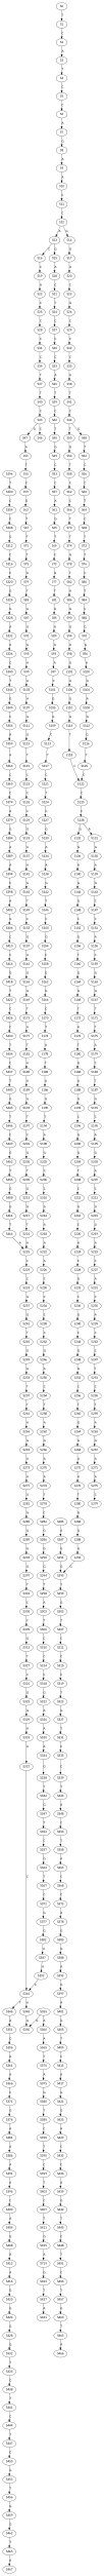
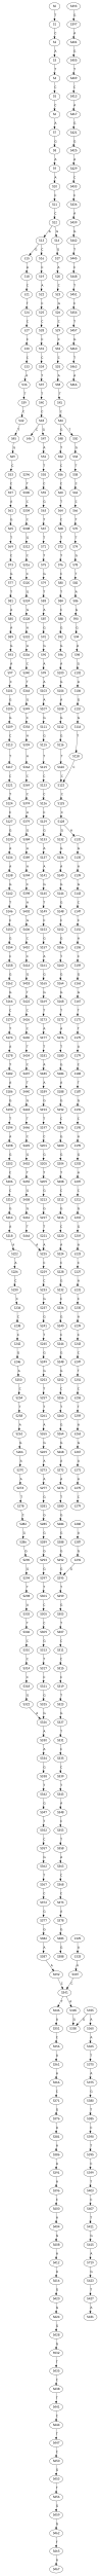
  strict digraph {
    fontname="IBM Plex Sans"
    node [fontname="IBM Plex Sans"]
    edge [fontname="IBM Plex Sans"]
    S0
    S1
    S2
    S3
    S4
    S5
    S6
    S7
    S8
    S9
    S10
    S11
    S12
    S13
    S14
    S15
    S16
    S17
    S18
    S19
    S20
    S21
    S22
    S23
    S24
    S25
    S26
    S27
    S28
    S29
    S30
    S31
    S32
    S33
    S34
    S35
    S36
    S37
    S38
    S39
    S40
    S41
    S42
    S43
    S44
    S45
    S46
    S47
    S48
    S50
    S49
    S51
    S52
    S53
    S54
    S55
    S56
    S57
    S58
    S59
    S60
    S61
    S62
    S63
    S64
    S65
    S66
    S67
    S68
    S69
    S70
    S71
    S72
    S73
    S74
    S75
    S76
    S77
    S78
    S79
    S80
    S81
    S82
    S83
    S84
    S85
    S86
    S87
    S88
    S89
    S90
    S91
    S92
    S93
    S94
    S95
    S96
    S97
    S98
    S99
    S100
    S101
    S102
    S103
    S104
    S105
    S106
    S107
    S108
    S109
    S110
    S111
    S112
    S113
    S114
    S115
    S116
    S117
    S118
    S119
    S120
    S121
    S122
    S123
    S124
    S125
    S126
    S127
    S128
    S129
    S130
    S131
    S132
    S133
    S134
    S135
    S136
    S137
    S138
    S139
    S140
    S141
    S142
    S143
    S144
    S145
    S146
    S147
    S148
    S149
    S150
    S151
    S152
    S153
    S154
    S155
    S156
    S157
    S158
    S159
    S160
    S161
    S162
    S163
    S164
    S165
    S166
    S167
    S168
    S169
    S170
    S171
    S172
    S173
    S174
    S175
    S176
    S177
    S178
    S179
    S180
    S181
    S182
    S183
    S184
    S185
    S186
    S187
    S188
    S189
    S190
    S191
    S192
    S193
    S194
    S195
    S196
    S197
    S198
    S199
    S200
    S201
    S202
    S203
    S204
    S205
    S206
    S207
    S208
    S209
    S210
    S211
    S212
    S213
    S214
    S215
    S216
    S217
    S218
    S219
    S220
    S221
    S222
    S223
    S224
    S225
    S226
    S227
    S228
    S229
    S230
    S231
    S232
    S233
    S234
    S235
    S236
    S237
    S238
    S239
    S240
    S241
    S242
    S243
    S244
    S245
    S246
    S247
    S248
    S249
    S250
    S251
    S252
    S253
    S254
    S255
    S256
    S257
    S258
    S259
    S260
    S261
    S262
    S263
    S264
    S265
    S266
    S267
    S268
    S269
    S270
    S271
    S272
    S273
    S274
    S275
    S276
    S277
    S278
    S279
    S280
    S281
    S282
    S284
    S285
    S286
    S283
    S287
    S288
    S289
    S290
    S291
    S292
    S293
    S294
    S295
    S297
    S298
    S299
    S296
    S300
    S301
    S302
    S303
    S304
    S305
    S306
    S307
    S308
    S309
    S310
    S311
    S312
    S313
    S314
    S315
    S316
    S317
    S318
    S319
    S320
    S321
    S322
    S323
    S324
    S325
    S326
    S327
    S328
    S329
    S330
    S331
    S332
    S333
    S334
    S335
    S336
    S337
    S338
    S339
    S340
    S341
    S342
    S343
    S344
    S345
    S346
    S347
    S348
    S349
    S350
    S351
    S352
    S353
    S354
    S356
    S357
    S358
    S359
    S355
    S360
    S361
    S362
    S363
    S364
    S365
    S366
    S367
    S368
    S369
    S370
    S371
    S372
    S373
    S374
    S375
    S376
    S377
    S378
    S379
    S380
    S381
    S382
    S383
    S384
    S385
    S386
    S387
    S388
    S389
    S390
    S391
    S392
    S393
    S394
    S395
    S396
    S397
    S398
    S399
    S400
    S401
    S402
    S403
    S404
    S405
    S406
    S407
    S408
    S409
    S410
    S411
    S412
    S413
    S414
    S415
    S416
    S417
    S418
    n420 [label=S719]
    S420
    S421
    S422
    S423
    S424
    S425
    S426
    S427
    S428
    S429
    S430
    S431
    n433 [label=S932]
    S433
    S434
    S435
    S436
    S437
    S438
    S439
    S440
    S441
    S442
    S443
    S444
    S445
    S446
    S447
    S448
    S449
    S450
    S451
    S452
    S453
    S454
    S455
    S456
    S457
    S458
    S459
    S460
    S461
    S462
    S463
    S464
    S465
    S466
    S467
    S0 -> S1 [label=T]
    S1 -> S2 [label=C]
    S2 -> S3 [label=A]
    S3 -> S4 [label=T]
    S4 -> S5 [label=C]
    S5 -> S6 [label=C]
    S6 -> S7 [label=A]
    S7 -> S8 [label=G]
    S8 -> S9 [label=A]
    S9 -> S10 [label=A]
    S10 -> S11 [label=C]
    S11 -> S12 [label=C]
    S12 -> S13 [label=A]
    S12 -> S14 [label=G]
    S13 -> S15 [label=G]
    S13 -> S16 [label=C]
    S14 -> S17 [label=G]
    S15 -> S18 [label=A]
    S16 -> S19 [label=C]
    S17 -> S20 [label=A]
    S18 -> S21 [label=C]
    S19 -> S22 [label=A]
    S20 -> S23 [label=C]
    S21 -> S24 [label=T]
    S22 -> S25 [label=C]
    S23 -> S26 [label=G]
    S24 -> S27 [label=C]
    S25 -> S28 [label=C]
    S26 -> S29 [label=C]
    S27 -> S30 [label=C]
    S28 -> S31 [label=C]
    S29 -> S32 [label=C]
    S30 -> S33 [label=C]
    S31 -> S34 [label=C]
    S32 -> S35 [label=C]
    S33 -> S36 [label=A]
    S34 -> S37 [label=T]
    S35 -> S38 [label=A]
    S36 -> S39 [label=T]
    S37 -> S40 [label=T]
    S38 -> S41 [label=T]
    S39 -> S42 [label=C]
    S40 -> S43 [label=C]
    S41 -> S44 [label=C]
    S42 -> S45 [label=T]
    S43 -> S46 [label=C]
    S43 -> S47 [label=G]
    S44 -> S48 [label=G]
    S44 -> S50 [label=T]
    S45 -> S49 [label=G]
    S47 -> S51 [label=A]
    S48 -> S52 [label=T]
    S50 -> S54 [label=G]
    S49 -> S53 [label=C]
    S51 -> S55 [label=T]
    S52 -> S56 [label=C]
    S53 -> S57 [label=C]
    S54 -> S58 [label=T]
    S55 -> S59 [label=C]
    S56 -> S60 [label=C]
    S57 -> S61 [label=A]
    S58 -> S62 [label=C]
    S59 -> S63 [label=G]
    S60 -> S64 [label=T]
    S61 -> S65 [label=G]
    S62 -> S66 [label=C]
    S63 -> S67 [label=T]
    S64 -> S68 [label=C]
    S65 -> S69 [label=T]
    S66 -> S70 [label=T]
    S67 -> S71 [label=T]
    S68 -> S72 [label=T]
    S69 -> S73 [label=C]
    S70 -> S74 [label=T]
    S71 -> S75 [label=T]
    S72 -> S76 [label=T]
    S73 -> S77 [label=G]
    S74 -> S78 [label=G]
    S75 -> S79 [label=G]
    S76 -> S80 [label=C]
    S77 -> S81 [label=T]
    S78 -> S82 [label=T]
    S79 -> S83 [label=T]
    S80 -> S84 [label=T]
    S81 -> S85 [label=A]
    S82 -> S86 [label=A]
    S83 -> S87 [label=A]
    S84 -> S88 [label=C]
    S85 -> S89 [label=A]
    S86 -> S90 [label=G]
    S87 -> S91 [label=G]
    S88 -> S92 [label=G]
    S89 -> S93 [label=G]
    S90 -> S94 [label=G]
    S91 -> S95 [label=G]
    S92 -> S96 [label=G]
    S93 -> S97 [label=A]
    S94 -> S98 [label=A]
    S95 -> S99 [label=A]
    S96 -> S100 [label=A]
    S97 -> S101 [label=C]
    S98 -> S102 [label=G]
    S99 -> S103 [label=A]
    S100 -> S104 [label=G]
    S101 -> S105 [label=G]
    S102 -> S106 [label=A]
    S103 -> S107 [label=A]
    S104 -> S108 [label=A]
    S105 -> S109 [label=G]
    S106 -> S110 [label=G]
    S107 -> S111 [label=G]
    S108 -> S112 [label=G]
    S109 -> S113 [label=C]
    S110 -> S114 [label=G]
    S111 -> S115 [label=G]
    S112 -> S116 [label=G]
    S113 -> S117 [label=T]
    S114 -> S118 [label=T]
    S115 -> S119 [label=T]
    S116 -> S120 [label=T]
    S117 -> S121 [label=C]
    S118 -> S122 [label=C]
    S119 -> S123 [label=C]
    S120 -> S122 [label=C]
    S121 -> S124 [label=T]
    S122 -> S125 [label=C]
    S123 -> S126 [label=C]
    S124 -> S127 [label=C]
    S125 -> S128 [label=C]
    S126 -> S129 [label=C]
    S127 -> S130 [label=G]
    S128 -> S131 [label=A]
    S128 -> S132 [label=G]
    S129 -> S133 [label=G]
    S130 -> S134 [label=A]
    S131 -> S135 [label=G]
    S132 -> S136 [label=G]
    S133 -> S137 [label=A]
    S134 -> S138 [label=A]
    S135 -> S139 [label=A]
    S136 -> S140 [label=A]
    S137 -> S141 [label=A]
    S138 -> S142 [label=G]
    S139 -> S143 [label=G]
    S140 -> S144 [label=G]
    S141 -> S145 [label=G]
    S142 -> S146 [label=T]
    S143 -> S147 [label=C]
    S144 -> S148 [label=G]
    S145 -> S149 [label=T]
    S146 -> S150 [label=C]
    S147 -> S151 [label=C]
    S148 -> S152 [label=C]
    S149 -> S153 [label=C]
    S150 -> S154 [label=G]
    S151 -> S155 [label=A]
    S152 -> S156 [label=G]
    S153 -> S157 [label=G]
    S154 -> S158 [label=C]
    S155 -> S159 [label=C]
    S156 -> S160 [label=T]
    S157 -> S161 [label=A]
    S158 -> S162 [label=G]
    S159 -> S163 [label=G]
    S160 -> S164 [label=G]
    S161 -> S165 [label=G]
    S162 -> S166 [label=G]
    S163 -> S167 [label=G]
    S164 -> S168 [label=G]
    S165 -> S169 [label=G]
    S166 -> S170 [label=C]
    S167 -> S171 [label=T]
    S168 -> S172 [label=T]
    S169 -> S173 [label=T]
    S170 -> S174 [label=T]
    S171 -> S175 [label=T]
    S172 -> S176 [label=A]
    S173 -> S177 [label=A]
    S174 -> S178 [label=A]
    S175 -> S179 [label=A]
    S176 -> S180 [label=T]
    S177 -> S181 [label=T]
    S178 -> S182 [label=T]
    S179 -> S183 [label=C]
    S180 -> S184 [label=G]
    S181 -> S185 [label=A]
    S182 -> S186 [label=A]
    S183 -> S187 [label=T]
    S184 -> S188 [label=A]
    S185 -> S189 [label=A]
    S186 -> S190 [label=G]
    S187 -> S191 [label=G]
    S188 -> S192 [label=G]
    S189 -> S193 [label=G]
    S190 -> S194 [label=T]
    S191 -> S195 [label=C]
    S192 -> S196 [label=C]
    S193 -> S197 [label=T]
    S194 -> S198 [label=A]
    S195 -> S199 [label=A]
    S196 -> S200 [label=G]
    S197 -> S201 [label=C]
    S198 -> S202 [label=G]
    S199 -> S203 [label=G]
    S200 -> S204 [label=G]
    S201 -> S205 [label=G]
    S202 -> S206 [label=C]
    S203 -> S207 [label=A]
    S204 -> S208 [label=T]
    S205 -> S209 [label=T]
    S206 -> S210 [label=C]
    S207 -> S211 [label=C]
    S208 -> S212 [label=C]
    S209 -> S213 [label=G]
    S210 -> S214 [label=G]
    S211 -> S215 [label=G]
    S212 -> S216 [label=G]
    S213 -> S217 [label=G]
    S214 -> S218 [label=A]
    S215 -> S219 [label=G]
    S216 -> S220 [label=C]
    S217 -> S221 [label=T]
    S218 -> S222 [label=A]
    S219 -> S223 [label=A]
    S220 -> S224 [label=A]
    S221 -> S225 [label=A]
    S222 -> S226 [label=A]
    S223 -> S227 [label=C]
    S224 -> S228 [label=C]
    S225 -> S229 [label=C]
    S226 -> S230 [label=C]
    S227 -> S231 [label=A]
    S228 -> S232 [label=G]
    S229 -> S233 [label=C]
    S230 -> S234 [label=C]
    S231 -> S235 [label=C]
    S232 -> S236 [label=C]
    S233 -> S237 [label=G]
    S234 -> S238 [label=C]
    S235 -> S239 [label=A]
    S236 -> S240 [label=G]
    S237 -> S241 [label=G]
    S238 -> S242 [label=C]
    S239 -> S243 [label=C]
    S240 -> S244 [label=C]
    S241 -> S245 [label=T]
    S242 -> S246 [label=G]
    S243 -> S247 [label=C]
    S244 -> S248 [label=G]
    S245 -> S249 [label=G]
    S246 -> S250 [label=A]
    S247 -> S251 [label=T]
    S248 -> S252 [label=G]
    S249 -> S253 [label=G]
    S250 -> S254 [label=C]
    S251 -> S255 [label=C]
    S252 -> S256 [label=C]
    S253 -> S257 [label=T]
    S254 -> S258 [label=T]
    S255 -> S259 [label=T]
    S256 -> S260 [label=T]
    S257 -> S261 [label=T]
    S258 -> S262 [label=A]
    S259 -> S263 [label=A]
    S260 -> S264 [label=G]
    S261 -> S265 [label=A]
    S262 -> S266 [label=G]
    S263 -> S267 [label=G]
    S264 -> S268 [label=G]
    S265 -> S269 [label=G]
    S266 -> S270 [label=A]
    S267 -> S271 [label=A]
    S268 -> S272 [label=A]
    S269 -> S273 [label=A]
    S270 -> S274 [label=A]
    S271 -> S275 [label=A]
    S272 -> S276 [label=A]
    S273 -> S277 [label=A]
    S274 -> S278 [label=T]
    S275 -> S279 [label=C]
    S276 -> S280 [label=T]
    S277 -> S281 [label=G]
    S278 -> S282 [label=C]
    S280 -> S284 [label=G]
    S281 -> S285 [label=G]
    S282 -> S286 [label=G]
    S284 -> S288 [label=G]
    S285 -> S289 [label=G]
    S286 -> S290 [label=G]
    S283 -> S287 [label=A]
    S287 -> S291 [label=G]
    S288 -> S292 [label=G]
    S289 -> S293 [label=G]
    S290 -> S294 [label=G]
    S291 -> S295 [label=G]
    S292 -> S295 [label=G]
    S293 -> S297 [label=G]
    S294 -> S298 [label=T]
    S295 -> S299 [label=T]
    S297 -> S301 [label=T]
    S298 -> S302 [label=A]
    S299 -> S303 [label=G]
    S296 -> S300 [label=T]
    S300 -> S304 [label=C]
    S301 -> S305 [label=C]
    S302 -> S306 [label=T]
    S303 -> S307 [label=T]
    S304 -> S308 [label=C]
    S305 -> S309 [label=C]
    S306 -> S310 [label=C]
    S307 -> S311 [label=C]
    S308 -> S312 [label=G]
    S309 -> S313 [label=G]
    S310 -> S314 [label=C]
    S311 -> S315 [label=C]
    S312 -> S316 [label=C]
    S313 -> S317 [label=T]
    S314 -> S318 [label=C]
    S315 -> S319 [label=C]
    S316 -> S320 [label=C]
    S317 -> S321 [label=C]
    S318 -> S322 [label=G]
    S319 -> S323 [label=T]
    S320 -> S324 [label=G]
    S321 -> S325 [label=G]
    S322 -> S326 [label=A]
    S323 -> S327 [label=G]
    S324 -> S328 [label=G]
-   S325 -> S329 [label=G]
+   S325 -> S326 [label=G]
    S326 -> S330 [label=A]
    S327 -> S331 [label=T]
    S328 -> S332 [label=A]
    S329 -> S333 [label=A]
    S330 -> S334 [label=A]
    S331 -> S335 [label=C]
    S332 -> S336 [label=A]
    S333 -> S337 [label=A]
    S334 -> S338 [label=G]
    S335 -> S339 [label=C]
    S336 -> S340 [label=C]
    S337 -> S341 [label=C]
    S338 -> S342 [label=T]
    S339 -> S343 [label=T]
    S340 -> S344 [label=T]
    S341 -> S345 [label=A]
    S341 -> S346 [label=T]
    S342 -> S347 [label=G]
    S343 -> S348 [label=A]
    S344 -> S349 [label=G]
    S345 -> S350 [label=G]
    S346 -> S351 [label=A]
    S347 -> S352 [label=T]
    S348 -> S353 [label=C]
    S349 -> S354 [label=C]
    S351 -> S356 [label=C]
    S352 -> S357 [label=C]
    S353 -> S358 [label=T]
    S354 -> S359 [label=A]
    S356 -> S361 [label=A]
    S357 -> S362 [label=G]
    S358 -> S363 [label=A]
    S359 -> S364 [label=A]
    S355 -> S350 [label=G]
    S355 -> S360 [label=A]
    S360 -> S365 [label=A]
    S361 -> S366 [label=A]
    S362 -> S367 [label=T]
    S363 -> S368 [label=C]
    S364 -> S369 [label=C]
    S365 -> S370 [label=T]
    S366 -> S371 [label=C]
    S367 -> S372 [label=C]
    S368 -> S373 [label=C]
    S369 -> S374 [label=C]
    S370 -> S375 [label=A]
    S371 -> S376 [label=G]
    S372 -> S377 [label=G]
    S373 -> S378 [label=A]
    S374 -> S379 [label=A]
    S375 -> S380 [label=G]
    S376 -> S381 [label=A]
    S377 -> S382 [label=G]
    S378 -> S383 [label=G]
    S379 -> S384 [label=G]
    S380 -> S385 [label=T]
    S381 -> S386 [label=A]
    S382 -> S387 [label=A]
    S383 -> S388 [label=G]
    S384 -> S389 [label=A]
    S385 -> S390 [label=C]
    S386 -> S391 [label=A]
    S387 -> S392 [label=A]
-   S388 -> S393 [label=A]
    S389 -> S394 [label=A]
    S390 -> S395 [label=T]
    S391 -> S396 [label=A]
    S392 -> S341 [label=C]
    S393 -> S397 [label=G]
    S394 -> S398 [label=C]
    S395 -> S399 [label=C]
    S396 -> S400 [label=C]
    S397 -> S401 [label=A]
    S398 -> S402 [label=A]
    S399 -> S403 [label=T]
    S400 -> S404 [label=A]
    S401 -> S405 [label=G]
    S402 -> S406 [label=G]
    S403 -> S407 [label=C]
    S404 -> S408 [label=G]
    S405 -> S409 [label=T]
    S406 -> S410 [label=C]
    S407 -> S411 [label=T]
    S408 -> S412 [label=A]
    S409 -> S413 [label=C]
    S410 -> S414 [label=C]
    S411 -> S415 [label=G]
    S412 -> S416 [label=A]
    S413 -> S417 [label=A]
    S414 -> S418 [label=G]
    S415 -> n420 [label=A]
    S416 -> S420 [label=G]
    S417 -> S421 [label=G]
    S418 -> S422 [label=T]
    n420 -> S423 [label=G]
    S420 -> S424 [label=G]
    S421 -> S425 [label=G]
    S422 -> S426 [label=C]
    S423 -> S427 [label=T]
    S424 -> S428 [label=G]
    S425 -> S429 [label=A]
    S426 -> S430 [label=C]
    S427 -> S431 [label=A]
    S428 -> n433 [label=G]
    S429 -> S433 [label=C]
    S430 -> S434 [label=T]
    n433 -> S435 [label=T]
    S433 -> S436 [label=C]
    S434 -> S437 [label=C]
    S435 -> S438 [label=C]
    S436 -> S439 [label=A]
    S437 -> S440 [label=T]
    S438 -> S441 [label=T]
    S439 -> S442 [label=G]
    S440 -> S443 [label=G]
    S441 -> S444 [label=C]
    S442 -> S445 [label=T]
    S443 -> S446 [label=T]
    S444 -> S447 [label=T]
    S445 -> S448 [label=C]
    S446 -> S449 [label=C]
    S447 -> S450 [label=C]
    S448 -> S451 [label=T]
    S449 -> S452 [label=G]
    S450 -> S453 [label=G]
    S451 -> S454 [label=C]
    S452 -> S455 [label=T]
    S453 -> S456 [label=T]
    S454 -> S457 [label=T]
    S455 -> S458 [label=G]
    S456 -> S459 [label=G]
    S457 -> S460 [label=G]
    S458 -> S461 [label=G]
    S459 -> S462 [label=G]
    S460 -> S463 [label=T]
    S461 -> S464 [label=T]
    S462 -> S465 [label=T]
    S463 -> S466 [label=A]
    S464 -> S225 [label=A]
    S465 -> S467 [label=A]
  }
